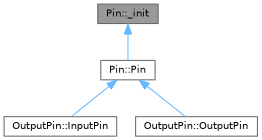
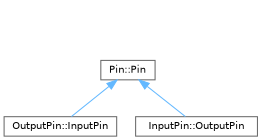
  digraph {
    rankdir=TB
    node [color=grey40 fillcolor=white fontname=Helvetica fontsize=10 shape=box style=filled]
    edge [color=steelblue1 dir=back fontname=Helvetica fontsize=10 labelfontname=Helvetica labelfontsize=10 style=solid]
-   n1 [color=gray40 fillcolor=grey60 fontcolor=black height=0.2 label="Pin::_init" width=0.4]
    n2 [height=0.2 label="Pin::Pin" width=0.4]
    n3 [height=0.2 label="OutputPin::InputPin" width=0.4]
-   n4 [height=0.2 label="OutputPin::OutputPin" width=0.4]
-   n1 -> n2
+   n4 [height=0.2 label="InputPin::OutputPin" width=0.4]
    n2 -> n3
    n2 -> n4
  }
